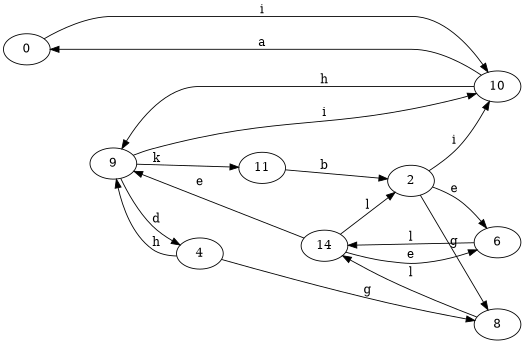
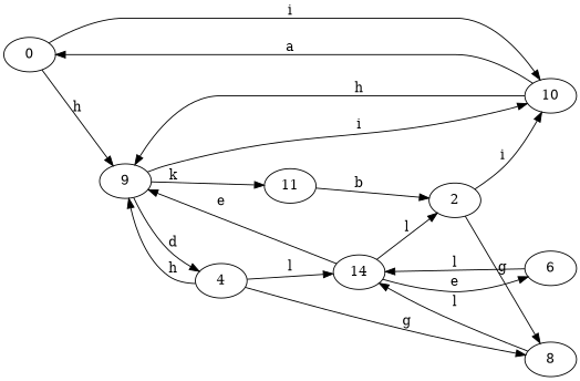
  strict digraph {
    rankdir=LR
    0
    9
    10
    4
    n5 [label=11]
    2
    6
    8
    14
+   0 -> 9 [label=h]
    0 -> 10 [label=i]
    9 -> 10 [label=i]
    9 -> 4 [label=d]
    9 -> n5 [label=k]
    10 -> 0 [label=a]
    10 -> 9 [label=h]
    4 -> 9 [label=h]
    4 -> 8 [label=g]
+   4 -> 14 [label=l]
    n5 -> 2 [label=b]
    2 -> 10 [label=i]
-   2 -> 6 [label=e]
    2 -> 8 [label=g]
    6 -> 14 [label=l]
    8 -> 14 [label=l]
    14 -> 9 [label=e]
    14 -> 2 [label=l]
    14 -> 6 [label=e]
  }
